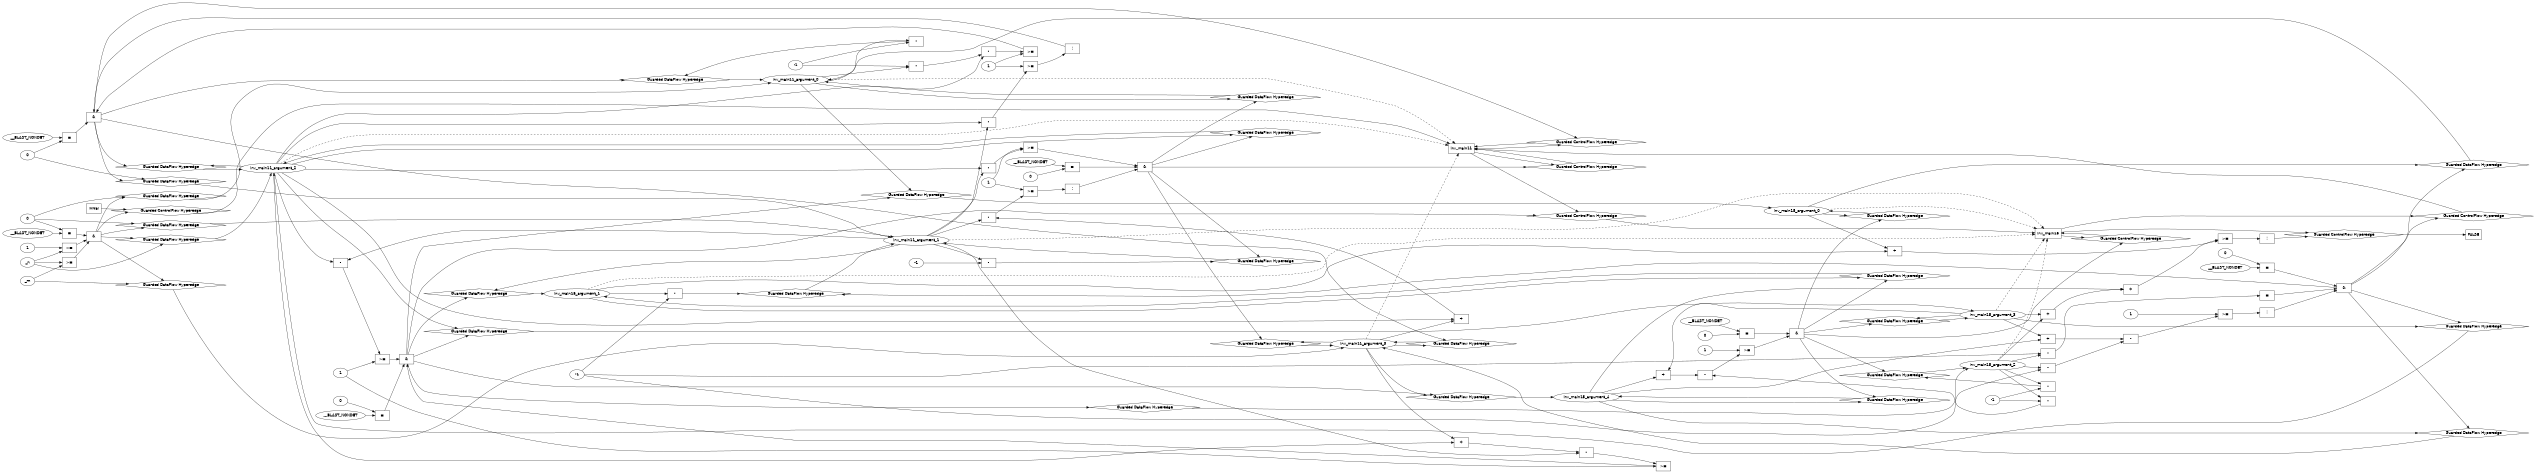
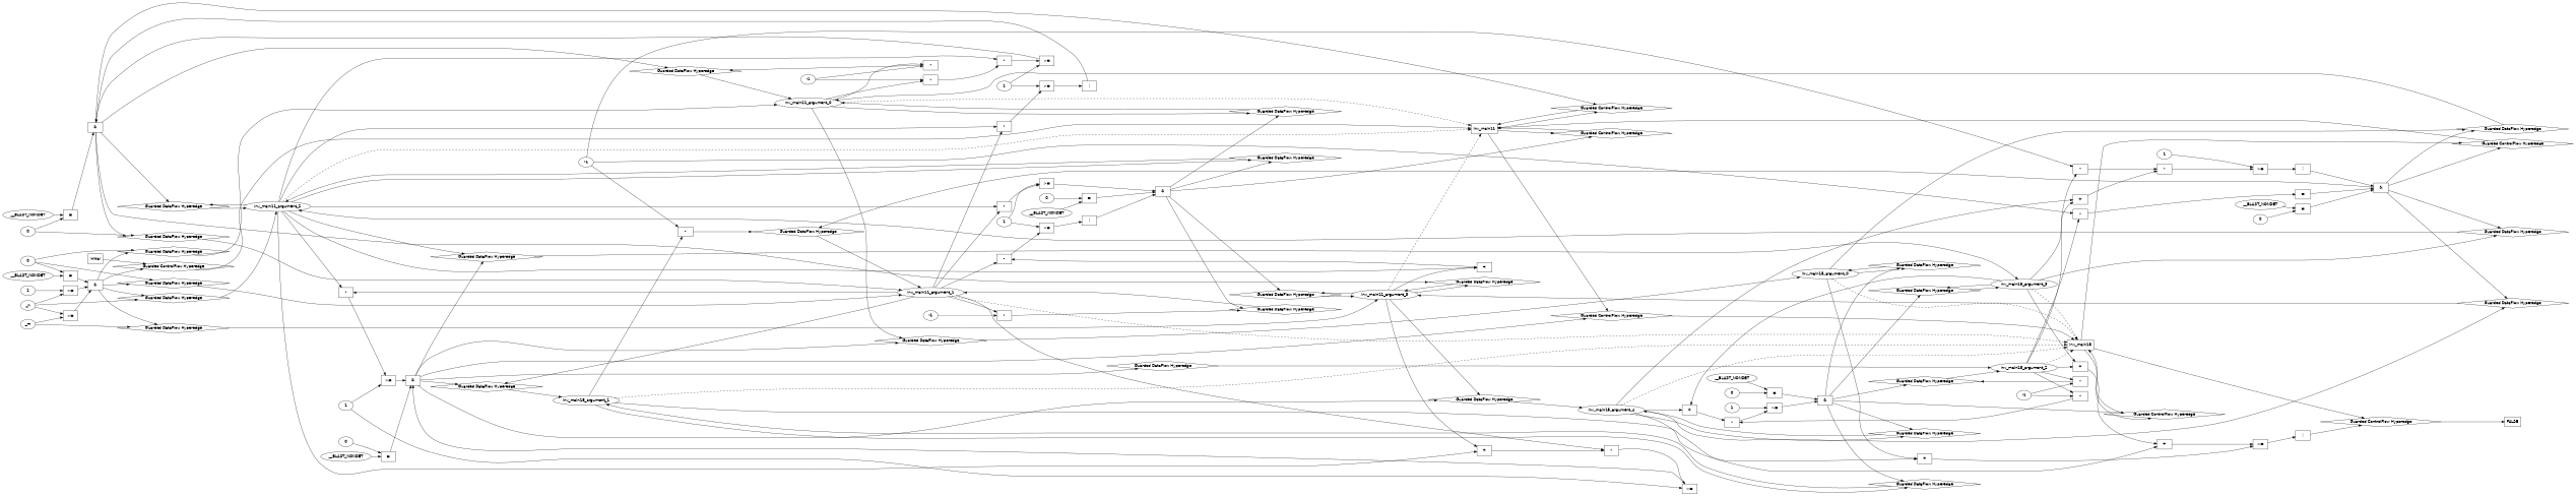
  digraph {
    fontname="DejaVu Sans"
    rankdir=LR
    node [fontname="DejaVu Sans" shape=rect]
    edge [fontname="DejaVu Sans"]
    n1 [label=inv_main11]
    n2 [label="Guarded ControlFlow Hyperedge" shape=diamond]
    n3 [label="Guarded ControlFlow Hyperedge" shape=diamond]
    n4 [label="Guarded ControlFlow Hyperedge" shape=diamond]
    n5 [label=inv_main15]
    n6 [label="Guarded ControlFlow Hyperedge" shape=diamond]
    n7 [label="Guarded ControlFlow Hyperedge" shape=diamond]
    n8 [label="Guarded ControlFlow Hyperedge" shape=diamond]
    n9 [label=FALSE]
    n10 [label=Initial]
    n11 [label="Guarded ControlFlow Hyperedge" shape=diamond]
    n12 [label=inv_main11_argument_0 shape=oval]
    n13 [label="-"]
    n14 [label="-"]
    n15 [label="Guarded DataFlow Hyperedge" shape=diamond]
    n16 [label="Guarded DataFlow Hyperedge" shape=diamond]
    n17 [label="-"]
    n18 [label="Guarded DataFlow Hyperedge" shape=diamond]
    n19 [label=inv_main15_argument_0 shape=oval]
    n20 [label=inv_main11_argument_1 shape=oval]
    n21 [label="-"]
    n22 [label="-"]
    n23 [label="-"]
    n24 [label="Guarded DataFlow Hyperedge" shape=diamond]
    n25 [label="-"]
    n26 [label="-"]
    n27 [label="-"]
    n28 [label=">="]
    n29 [label=">="]
    n30 [label=">="]
    n31 [label=inv_main15_argument_1 shape=oval]
    n32 [label=">="]
    n33 [label=">="]
    n34 [label="Guarded DataFlow Hyperedge" shape=diamond]
    n35 [label=inv_main11_argument_2 shape=oval]
    n36 [label="+"]
    n37 [label="+"]
    n38 [label="Guarded DataFlow Hyperedge" shape=diamond]
    n39 [label="Guarded DataFlow Hyperedge" shape=diamond]
    n40 [label="Guarded DataFlow Hyperedge" shape=diamond]
    n41 [label=">="]
    n42 [label=inv_main15_argument_3 shape=oval]
    n43 [label=inv_main11_argument_3 shape=oval]
    n44 [label="Guarded DataFlow Hyperedge" shape=diamond]
    n45 [label="Guarded DataFlow Hyperedge" shape=diamond]
    n46 [label="Guarded DataFlow Hyperedge" shape=diamond]
    n47 [label=inv_main15_argument_4 shape=oval]
    n48 [label="+"]
    n49 [label="Guarded DataFlow Hyperedge" shape=diamond]
    n50 [label="Guarded DataFlow Hyperedge" shape=diamond]
    n51 [label=">="]
    n52 [label="-"]
    n53 [label="Guarded DataFlow Hyperedge" shape=diamond]
    n54 [label="Guarded DataFlow Hyperedge" shape=diamond]
    n55 [label=inv_main15_argument_2 shape=oval]
    n56 [label="-"]
    n57 [label="-"]
    n58 [label="-"]
    n59 [label="-"]
    n60 [label="+"]
    n61 [label="-"]
    n62 [label="Guarded DataFlow Hyperedge" shape=diamond]
    n63 [label="-"]
    n64 [label="="]
    n65 [label="+"]
    n66 [label="+"]
    n67 [label="+"]
    n68 [label="Guarded DataFlow Hyperedge" shape=diamond]
    n69 [label="Guarded DataFlow Hyperedge" shape=diamond]
    n70 [label="Guarded DataFlow Hyperedge" shape=diamond]
    n71 [label="Guarded DataFlow Hyperedge" shape=diamond]
    n72 [label="&"]
    n73 [label="Guarded DataFlow Hyperedge" shape=diamond]
    n74 [label="Guarded DataFlow Hyperedge" shape=diamond]
    n75 [label="Guarded DataFlow Hyperedge" shape=diamond]
    n76 [label="Guarded DataFlow Hyperedge" shape=diamond]
    n77 [label=">="]
    n78 [label=1 shape=""]
    n79 [label=_n shape=""]
    n80 [label=">="]
    n81 [label=_m shape=""]
    n82 [label="="]
    n83 [label=__BLAST_NONDET shape=""]
    n84 [label=0 shape=""]
    n85 [label="&"]
    n86 [label="Guarded DataFlow Hyperedge" shape=diamond]
    n87 [label=1 shape=""]
    n88 [label="!"]
    n89 [label=-1 shape=""]
    n90 [label="="]
    n91 [label=__BLAST_NONDET shape=""]
    n92 [label=0 shape=""]
    n93 [label="&"]
    n94 [label="Guarded DataFlow Hyperedge" shape=diamond]
    n95 [label=1 shape=""]
    n96 [label="="]
    n97 [label=__BLAST_NONDET shape=""]
    n98 [label=0 shape=""]
    n99 [label="&"]
    n100 [label="!"]
    n101 [label=1 shape=""]
    n102 [label="="]
    n103 [label=__BLAST_NONDET shape=""]
    n104 [label=0 shape=""]
    n105 [label=-1 shape=""]
    n106 [label="&"]
    n107 [label=">="]
    n108 [label=1 shape=""]
    n109 [label=-1 shape=""]
    n110 [label="="]
    n111 [label=__BLAST_NONDET shape=""]
    n112 [label=0 shape=""]
    n113 [label="&"]
    n114 [label="!"]
    n115 [label=">="]
    n116 [label=1 shape=""]
    n117 [label=-1 shape=""]
    n118 [label="="]
    n119 [label=__BLAST_NONDET shape=""]
    n120 [label=0 shape=""]
    n121 [label="!"]
    n1 -> n2
    n1 -> n3
    n1 -> n4
    n2 -> n1
    n3 -> n5
    n4 -> n1
    n5 -> n6
    n5 -> n7
    n5 -> n8
    n6 -> n5
    n7 -> n1
    n8 -> n9
    n10 -> n11
    n11 -> n1
    n12 -> n1 [style=dashed]
    n12 -> n13
    n12 -> n14
    n12 -> n15
    n12 -> n16
    n13 -> n17
    n14 -> n18
    n15 -> n19
    n16 -> n12
    n17 -> n41
    n18 -> n12
    n19 -> n5 [style=dashed]
    n19 -> n48
    n19 -> n49
    n19 -> n50
    n20 -> n5 [style=dashed]
    n20 -> n21
    n20 -> n22
    n20 -> n23
    n20 -> n24
    n20 -> n25
    n20 -> n26
    n20 -> n27
    n21 -> n28
    n22 -> n29
    n23 -> n30
    n24 -> n31
    n25 -> n32
    n26 -> n33
    n27 -> n34
    n28 -> n88
    n29 -> n93
    n30 -> n93
    n31 -> n5 [style=dashed]
    n31 -> n48
    n31 -> n52
    n31 -> n53
    n32 -> n100
    n33 -> n99
    n34 -> n20
    n35 -> n1 [style=dashed]
    n35 -> n17
    n35 -> n21
    n35 -> n23
    n35 -> n26
    n35 -> n36
    n35 -> n37
    n35 -> n38
    n35 -> n39
    n35 -> n40
    n36 -> n22
    n37 -> n25
    n38 -> n35
    n39 -> n42
    n40 -> n35
    n41 -> n85
    n42 -> n5 [style=dashed]
    n42 -> n60
    n42 -> n66
    n42 -> n67
    n42 -> n68
    n42 -> n69
    n43 -> n1 [style=dashed]
    n43 -> n36
    n43 -> n37
    n43 -> n44
    n43 -> n45
    n43 -> n46
    n44 -> n43
    n45 -> n47
    n46 -> n43
+   n47 -> n5 [style=dashed]
    n47 -> n65
    n47 -> n66
    n47 -> n67
    n47 -> n70
    n47 -> n71
    n48 -> n51
    n49 -> n19
    n50 -> n12
    n51 -> n121
    n52 -> n54
    n53 -> n31
    n54 -> n20
    n55 -> n5 [style=dashed]
    n55 -> n56
    n55 -> n57
    n55 -> n58
    n55 -> n59
    n55 -> n60
    n56 -> n61
    n57 -> n62
    n58 -> n63
    n59 -> n64
    n60 -> n65
    n61 -> n107
    n62 -> n55
    n63 -> n115
    n64 -> n113
    n65 -> n51
    n66 -> n61
    n67 -> n63
    n68 -> n42
    n69 -> n35
    n70 -> n47
    n71 -> n43
    n72 -> n11
    n72 -> n73
    n72 -> n74
    n72 -> n75
    n72 -> n76
    n73 -> n12
    n74 -> n20
    n75 -> n35
    n76 -> n43
    n77 -> n72
    n78 -> n77
    n79 -> n75
    n79 -> n77
    n79 -> n80
    n80 -> n72
    n81 -> n76
    n81 -> n80
    n82 -> n72
    n83 -> n82
    n84 -> n73
    n84 -> n74
    n84 -> n82
    n85 -> n2
    n85 -> n18
    n85 -> n38
    n85 -> n44
    n85 -> n86
    n86 -> n20
    n87 -> n28
    n87 -> n41
    n88 -> n85
    n89 -> n13
    n89 -> n14
    n90 -> n85
    n91 -> n90
    n92 -> n86
    n92 -> n90
    n93 -> n3
    n93 -> n15
    n93 -> n24
    n93 -> n39
    n93 -> n45
    n93 -> n94
    n94 -> n55
    n95 -> n29
    n95 -> n30
    n96 -> n93
    n97 -> n96
    n98 -> n96
    n99 -> n4
    n99 -> n16
    n99 -> n34
    n99 -> n40
    n99 -> n46
    n100 -> n99
    n101 -> n32
    n101 -> n33
    n102 -> n99
    n103 -> n102
    n104 -> n102
    n105 -> n27
    n106 -> n6
    n106 -> n49
    n106 -> n53
    n106 -> n62
    n106 -> n68
    n106 -> n70
    n107 -> n106
    n108 -> n107
    n109 -> n56
    n109 -> n57
    n110 -> n106
    n111 -> n110
    n112 -> n110
    n113 -> n7
    n113 -> n50
    n113 -> n54
    n113 -> n69
    n113 -> n71
    n114 -> n113
    n115 -> n114
    n116 -> n115
    n117 -> n52
    n117 -> n58
    n117 -> n59
    n118 -> n113
    n119 -> n118
    n120 -> n118
    n121 -> n8
  }
